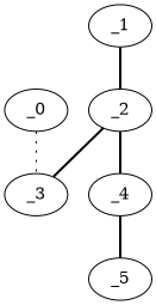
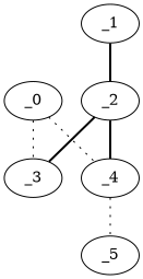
  graph {
    edge [style=bold]
    _0 [x=2.11214 y=2.87468]
    _3 [x=0.747941 y=2.41307]
    _4 [x=0.367707 y=1.59664]
    _5 [x=2.73871 y=1.77159]
    _1 [x=2.25 y=0.71]
    _2 [x=0.650355 y=0.817457]
    _0 -- _3 [style=dotted]
-   _4 -- _5
+   _0 -- _4 [style=dotted]
+   _4 -- _5 [style=dotted]
    _1 -- _2
    _2 -- _3
    _2 -- _4
  }
